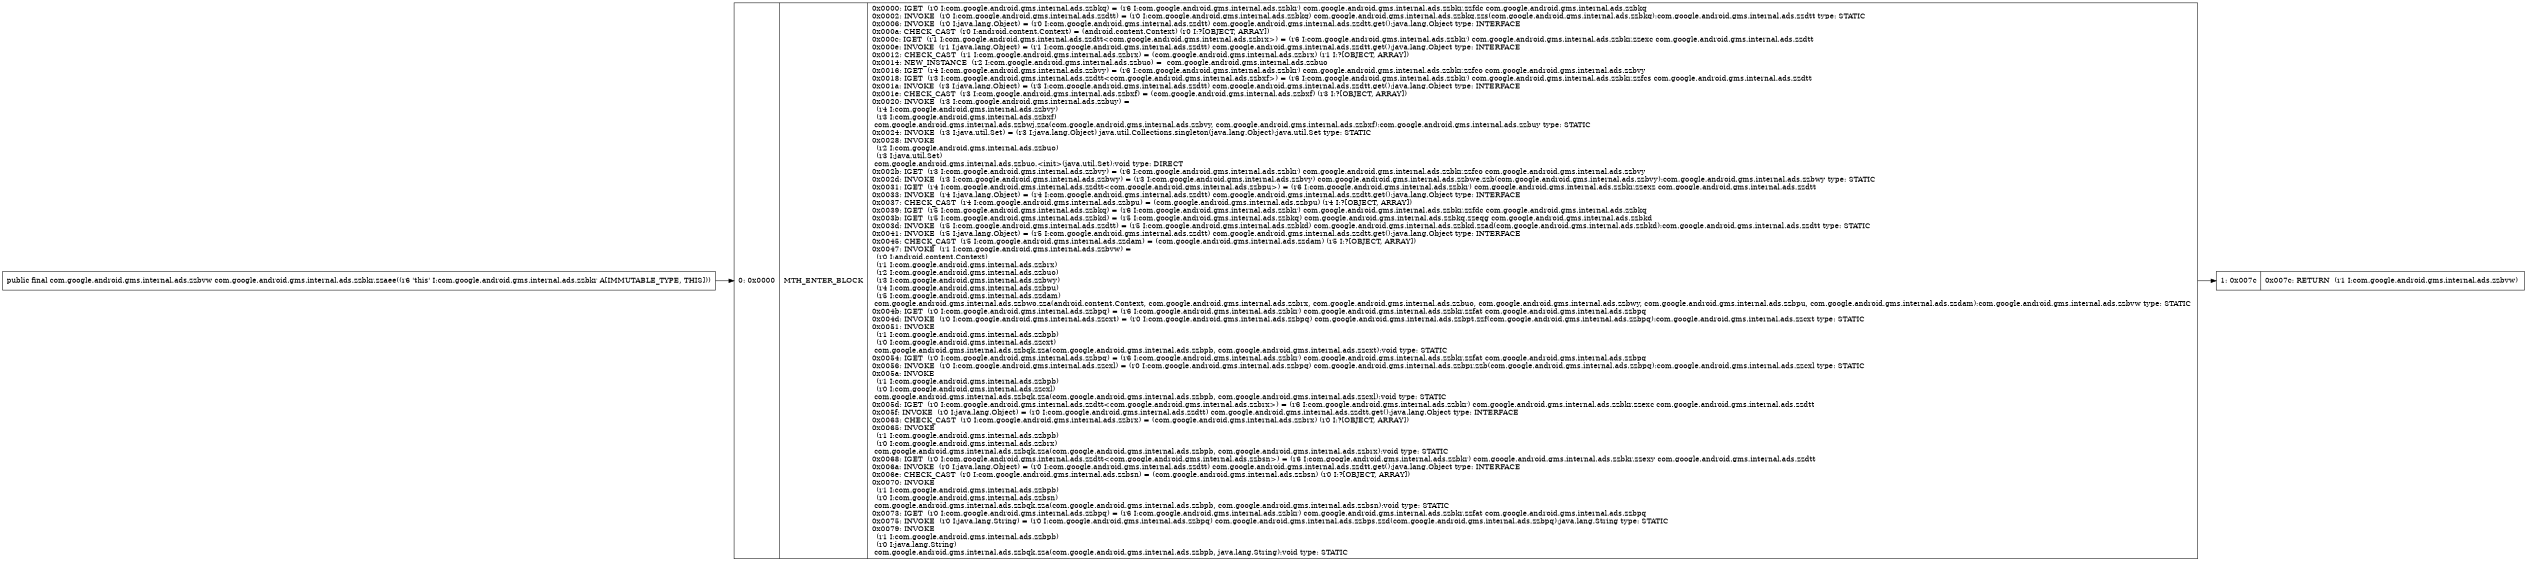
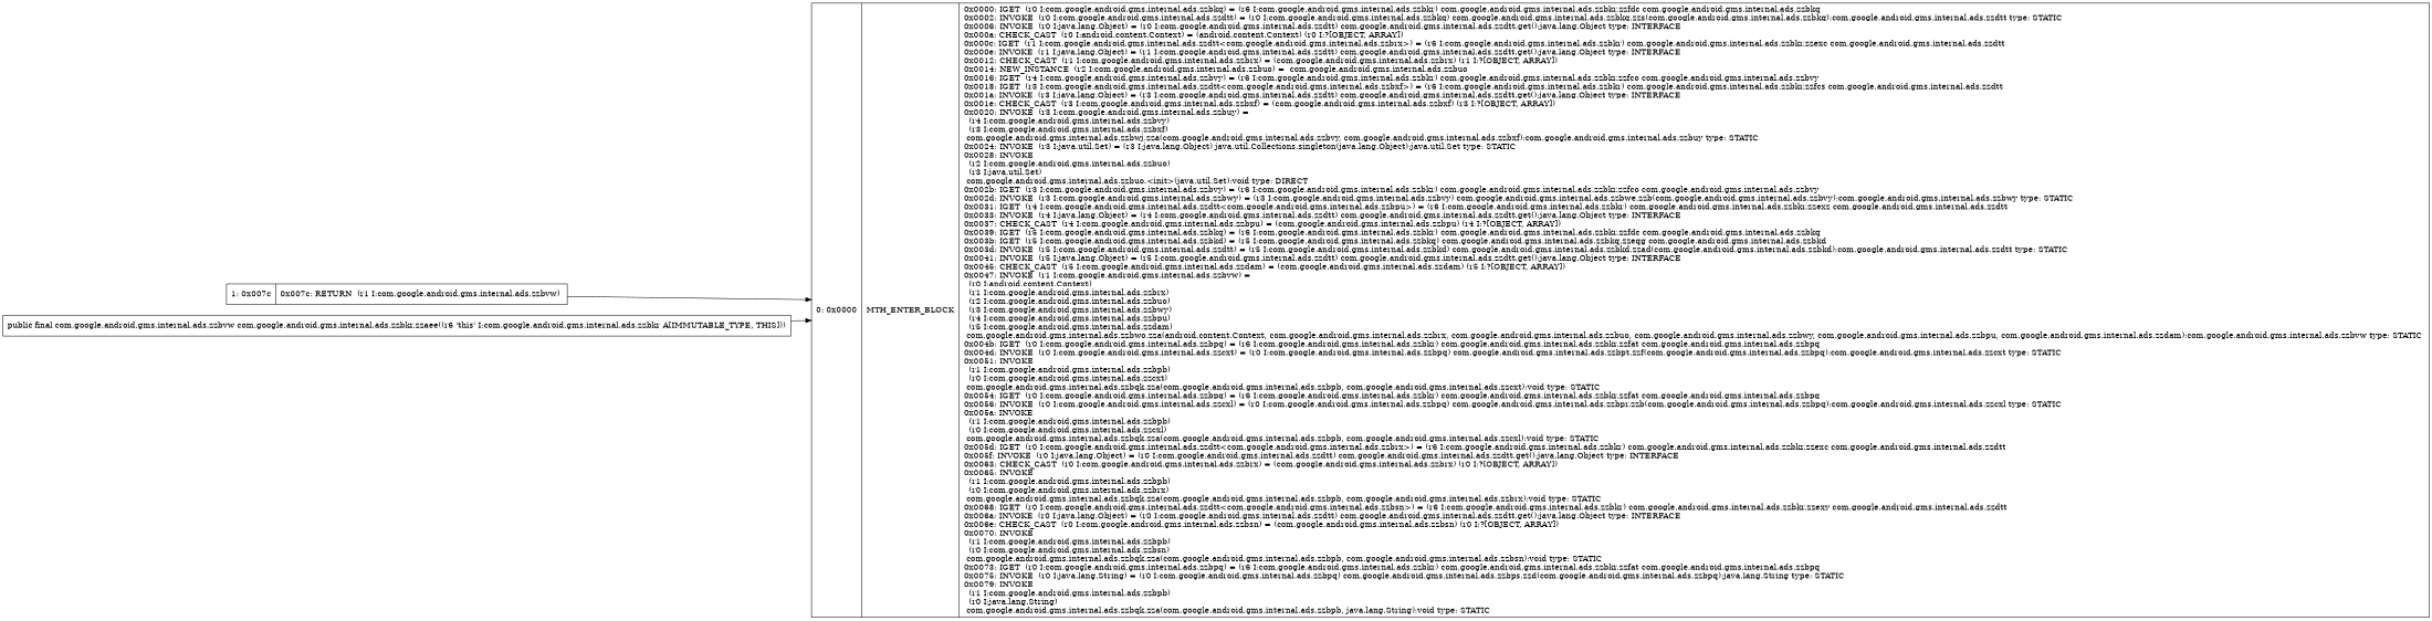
  digraph {
    rankdir=LR
    node [shape=record]
    n1 [label="{0\:\ 0x0000|MTH_ENTER_BLOCK\l|0x0000: IGET  (r0 I:com.google.android.gms.internal.ads.zzbkq) = (r6 I:com.google.android.gms.internal.ads.zzbkr) com.google.android.gms.internal.ads.zzbkr.zzfdc com.google.android.gms.internal.ads.zzbkq \l0x0002: INVOKE  (r0 I:com.google.android.gms.internal.ads.zzdtt) = (r0 I:com.google.android.gms.internal.ads.zzbkq) com.google.android.gms.internal.ads.zzbkq.zzs(com.google.android.gms.internal.ads.zzbkq):com.google.android.gms.internal.ads.zzdtt type: STATIC \l0x0006: INVOKE  (r0 I:java.lang.Object) = (r0 I:com.google.android.gms.internal.ads.zzdtt) com.google.android.gms.internal.ads.zzdtt.get():java.lang.Object type: INTERFACE \l0x000a: CHECK_CAST  (r0 I:android.content.Context) = (android.content.Context) (r0 I:?[OBJECT, ARRAY]) \l0x000c: IGET  (r1 I:com.google.android.gms.internal.ads.zzdtt\<com.google.android.gms.internal.ads.zzbrx\>) = (r6 I:com.google.android.gms.internal.ads.zzbkr) com.google.android.gms.internal.ads.zzbkr.zzexc com.google.android.gms.internal.ads.zzdtt \l0x000e: INVOKE  (r1 I:java.lang.Object) = (r1 I:com.google.android.gms.internal.ads.zzdtt) com.google.android.gms.internal.ads.zzdtt.get():java.lang.Object type: INTERFACE \l0x0012: CHECK_CAST  (r1 I:com.google.android.gms.internal.ads.zzbrx) = (com.google.android.gms.internal.ads.zzbrx) (r1 I:?[OBJECT, ARRAY]) \l0x0014: NEW_INSTANCE  (r2 I:com.google.android.gms.internal.ads.zzbuo) =  com.google.android.gms.internal.ads.zzbuo \l0x0016: IGET  (r4 I:com.google.android.gms.internal.ads.zzbvy) = (r6 I:com.google.android.gms.internal.ads.zzbkr) com.google.android.gms.internal.ads.zzbkr.zzfco com.google.android.gms.internal.ads.zzbvy \l0x0018: IGET  (r3 I:com.google.android.gms.internal.ads.zzdtt\<com.google.android.gms.internal.ads.zzbxf\>) = (r6 I:com.google.android.gms.internal.ads.zzbkr) com.google.android.gms.internal.ads.zzbkr.zzfcs com.google.android.gms.internal.ads.zzdtt \l0x001a: INVOKE  (r3 I:java.lang.Object) = (r3 I:com.google.android.gms.internal.ads.zzdtt) com.google.android.gms.internal.ads.zzdtt.get():java.lang.Object type: INTERFACE \l0x001e: CHECK_CAST  (r3 I:com.google.android.gms.internal.ads.zzbxf) = (com.google.android.gms.internal.ads.zzbxf) (r3 I:?[OBJECT, ARRAY]) \l0x0020: INVOKE  (r3 I:com.google.android.gms.internal.ads.zzbuy) = \l  (r4 I:com.google.android.gms.internal.ads.zzbvy)\l  (r3 I:com.google.android.gms.internal.ads.zzbxf)\l com.google.android.gms.internal.ads.zzbwj.zza(com.google.android.gms.internal.ads.zzbvy, com.google.android.gms.internal.ads.zzbxf):com.google.android.gms.internal.ads.zzbuy type: STATIC \l0x0024: INVOKE  (r3 I:java.util.Set) = (r3 I:java.lang.Object) java.util.Collections.singleton(java.lang.Object):java.util.Set type: STATIC \l0x0028: INVOKE  \l  (r2 I:com.google.android.gms.internal.ads.zzbuo)\l  (r3 I:java.util.Set)\l com.google.android.gms.internal.ads.zzbuo.\<init\>(java.util.Set):void type: DIRECT \l0x002b: IGET  (r3 I:com.google.android.gms.internal.ads.zzbvy) = (r6 I:com.google.android.gms.internal.ads.zzbkr) com.google.android.gms.internal.ads.zzbkr.zzfco com.google.android.gms.internal.ads.zzbvy \l0x002d: INVOKE  (r3 I:com.google.android.gms.internal.ads.zzbwy) = (r3 I:com.google.android.gms.internal.ads.zzbvy) com.google.android.gms.internal.ads.zzbwe.zzb(com.google.android.gms.internal.ads.zzbvy):com.google.android.gms.internal.ads.zzbwy type: STATIC \l0x0031: IGET  (r4 I:com.google.android.gms.internal.ads.zzdtt\<com.google.android.gms.internal.ads.zzbpu\>) = (r6 I:com.google.android.gms.internal.ads.zzbkr) com.google.android.gms.internal.ads.zzbkr.zzexz com.google.android.gms.internal.ads.zzdtt \l0x0033: INVOKE  (r4 I:java.lang.Object) = (r4 I:com.google.android.gms.internal.ads.zzdtt) com.google.android.gms.internal.ads.zzdtt.get():java.lang.Object type: INTERFACE \l0x0037: CHECK_CAST  (r4 I:com.google.android.gms.internal.ads.zzbpu) = (com.google.android.gms.internal.ads.zzbpu) (r4 I:?[OBJECT, ARRAY]) \l0x0039: IGET  (r5 I:com.google.android.gms.internal.ads.zzbkq) = (r6 I:com.google.android.gms.internal.ads.zzbkr) com.google.android.gms.internal.ads.zzbkr.zzfdc com.google.android.gms.internal.ads.zzbkq \l0x003b: IGET  (r5 I:com.google.android.gms.internal.ads.zzbkd) = (r5 I:com.google.android.gms.internal.ads.zzbkq) com.google.android.gms.internal.ads.zzbkq.zzeqg com.google.android.gms.internal.ads.zzbkd \l0x003d: INVOKE  (r5 I:com.google.android.gms.internal.ads.zzdtt) = (r5 I:com.google.android.gms.internal.ads.zzbkd) com.google.android.gms.internal.ads.zzbkd.zzad(com.google.android.gms.internal.ads.zzbkd):com.google.android.gms.internal.ads.zzdtt type: STATIC \l0x0041: INVOKE  (r5 I:java.lang.Object) = (r5 I:com.google.android.gms.internal.ads.zzdtt) com.google.android.gms.internal.ads.zzdtt.get():java.lang.Object type: INTERFACE \l0x0045: CHECK_CAST  (r5 I:com.google.android.gms.internal.ads.zzdam) = (com.google.android.gms.internal.ads.zzdam) (r5 I:?[OBJECT, ARRAY]) \l0x0047: INVOKE  (r1 I:com.google.android.gms.internal.ads.zzbvw) = \l  (r0 I:android.content.Context)\l  (r1 I:com.google.android.gms.internal.ads.zzbrx)\l  (r2 I:com.google.android.gms.internal.ads.zzbuo)\l  (r3 I:com.google.android.gms.internal.ads.zzbwy)\l  (r4 I:com.google.android.gms.internal.ads.zzbpu)\l  (r5 I:com.google.android.gms.internal.ads.zzdam)\l com.google.android.gms.internal.ads.zzbwo.zza(android.content.Context, com.google.android.gms.internal.ads.zzbrx, com.google.android.gms.internal.ads.zzbuo, com.google.android.gms.internal.ads.zzbwy, com.google.android.gms.internal.ads.zzbpu, com.google.android.gms.internal.ads.zzdam):com.google.android.gms.internal.ads.zzbvw type: STATIC \l0x004b: IGET  (r0 I:com.google.android.gms.internal.ads.zzbpq) = (r6 I:com.google.android.gms.internal.ads.zzbkr) com.google.android.gms.internal.ads.zzbkr.zzfat com.google.android.gms.internal.ads.zzbpq \l0x004d: INVOKE  (r0 I:com.google.android.gms.internal.ads.zzcxt) = (r0 I:com.google.android.gms.internal.ads.zzbpq) com.google.android.gms.internal.ads.zzbpt.zzf(com.google.android.gms.internal.ads.zzbpq):com.google.android.gms.internal.ads.zzcxt type: STATIC \l0x0051: INVOKE  \l  (r1 I:com.google.android.gms.internal.ads.zzbpb)\l  (r0 I:com.google.android.gms.internal.ads.zzcxt)\l com.google.android.gms.internal.ads.zzbqk.zza(com.google.android.gms.internal.ads.zzbpb, com.google.android.gms.internal.ads.zzcxt):void type: STATIC \l0x0054: IGET  (r0 I:com.google.android.gms.internal.ads.zzbpq) = (r6 I:com.google.android.gms.internal.ads.zzbkr) com.google.android.gms.internal.ads.zzbkr.zzfat com.google.android.gms.internal.ads.zzbpq \l0x0056: INVOKE  (r0 I:com.google.android.gms.internal.ads.zzcxl) = (r0 I:com.google.android.gms.internal.ads.zzbpq) com.google.android.gms.internal.ads.zzbpr.zzb(com.google.android.gms.internal.ads.zzbpq):com.google.android.gms.internal.ads.zzcxl type: STATIC \l0x005a: INVOKE  \l  (r1 I:com.google.android.gms.internal.ads.zzbpb)\l  (r0 I:com.google.android.gms.internal.ads.zzcxl)\l com.google.android.gms.internal.ads.zzbqk.zza(com.google.android.gms.internal.ads.zzbpb, com.google.android.gms.internal.ads.zzcxl):void type: STATIC \l0x005d: IGET  (r0 I:com.google.android.gms.internal.ads.zzdtt\<com.google.android.gms.internal.ads.zzbrx\>) = (r6 I:com.google.android.gms.internal.ads.zzbkr) com.google.android.gms.internal.ads.zzbkr.zzexc com.google.android.gms.internal.ads.zzdtt \l0x005f: INVOKE  (r0 I:java.lang.Object) = (r0 I:com.google.android.gms.internal.ads.zzdtt) com.google.android.gms.internal.ads.zzdtt.get():java.lang.Object type: INTERFACE \l0x0063: CHECK_CAST  (r0 I:com.google.android.gms.internal.ads.zzbrx) = (com.google.android.gms.internal.ads.zzbrx) (r0 I:?[OBJECT, ARRAY]) \l0x0065: INVOKE  \l  (r1 I:com.google.android.gms.internal.ads.zzbpb)\l  (r0 I:com.google.android.gms.internal.ads.zzbrx)\l com.google.android.gms.internal.ads.zzbqk.zza(com.google.android.gms.internal.ads.zzbpb, com.google.android.gms.internal.ads.zzbrx):void type: STATIC \l0x0068: IGET  (r0 I:com.google.android.gms.internal.ads.zzdtt\<com.google.android.gms.internal.ads.zzbsn\>) = (r6 I:com.google.android.gms.internal.ads.zzbkr) com.google.android.gms.internal.ads.zzbkr.zzexy com.google.android.gms.internal.ads.zzdtt \l0x006a: INVOKE  (r0 I:java.lang.Object) = (r0 I:com.google.android.gms.internal.ads.zzdtt) com.google.android.gms.internal.ads.zzdtt.get():java.lang.Object type: INTERFACE \l0x006e: CHECK_CAST  (r0 I:com.google.android.gms.internal.ads.zzbsn) = (com.google.android.gms.internal.ads.zzbsn) (r0 I:?[OBJECT, ARRAY]) \l0x0070: INVOKE  \l  (r1 I:com.google.android.gms.internal.ads.zzbpb)\l  (r0 I:com.google.android.gms.internal.ads.zzbsn)\l com.google.android.gms.internal.ads.zzbqk.zza(com.google.android.gms.internal.ads.zzbpb, com.google.android.gms.internal.ads.zzbsn):void type: STATIC \l0x0073: IGET  (r0 I:com.google.android.gms.internal.ads.zzbpq) = (r6 I:com.google.android.gms.internal.ads.zzbkr) com.google.android.gms.internal.ads.zzbkr.zzfat com.google.android.gms.internal.ads.zzbpq \l0x0075: INVOKE  (r0 I:java.lang.String) = (r0 I:com.google.android.gms.internal.ads.zzbpq) com.google.android.gms.internal.ads.zzbps.zzd(com.google.android.gms.internal.ads.zzbpq):java.lang.String type: STATIC \l0x0079: INVOKE  \l  (r1 I:com.google.android.gms.internal.ads.zzbpb)\l  (r0 I:java.lang.String)\l com.google.android.gms.internal.ads.zzbqk.zza(com.google.android.gms.internal.ads.zzbpb, java.lang.String):void type: STATIC \l}"]
    n2 [label="{1\:\ 0x007c|0x007c: RETURN  (r1 I:com.google.android.gms.internal.ads.zzbvw) \l}"]
    n3 [label="{public final com.google.android.gms.internal.ads.zzbvw com.google.android.gms.internal.ads.zzbkr.zzaee((r6 'this' I:com.google.android.gms.internal.ads.zzbkr A[IMMUTABLE_TYPE, THIS])) }"]
-   n1 -> n2
+   n2 -> n1
    n3 -> n1
  }
